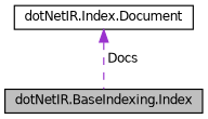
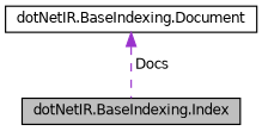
  digraph {
    node [color=black fontname=Helvetica fontsize=10 shape=record style=filled]
    n1 [fillcolor=grey75 fontcolor=black height=0.2 label="dotNetIR.BaseIndexing.Index" width=0.4]
-   n2 [fillcolor=white height=0.2 label="dotNetIR.Index.Document" width=0.4]
+   n2 [fillcolor=white height=0.2 label="dotNetIR.BaseIndexing.Document" width=0.4]
    n2 -> n1 [color=darkorchid3 dir=back fontname=Helvetica fontsize=10 label=" Docs" labelfontname=Helvetica labelfontsize=10 style=dashed]
  }
